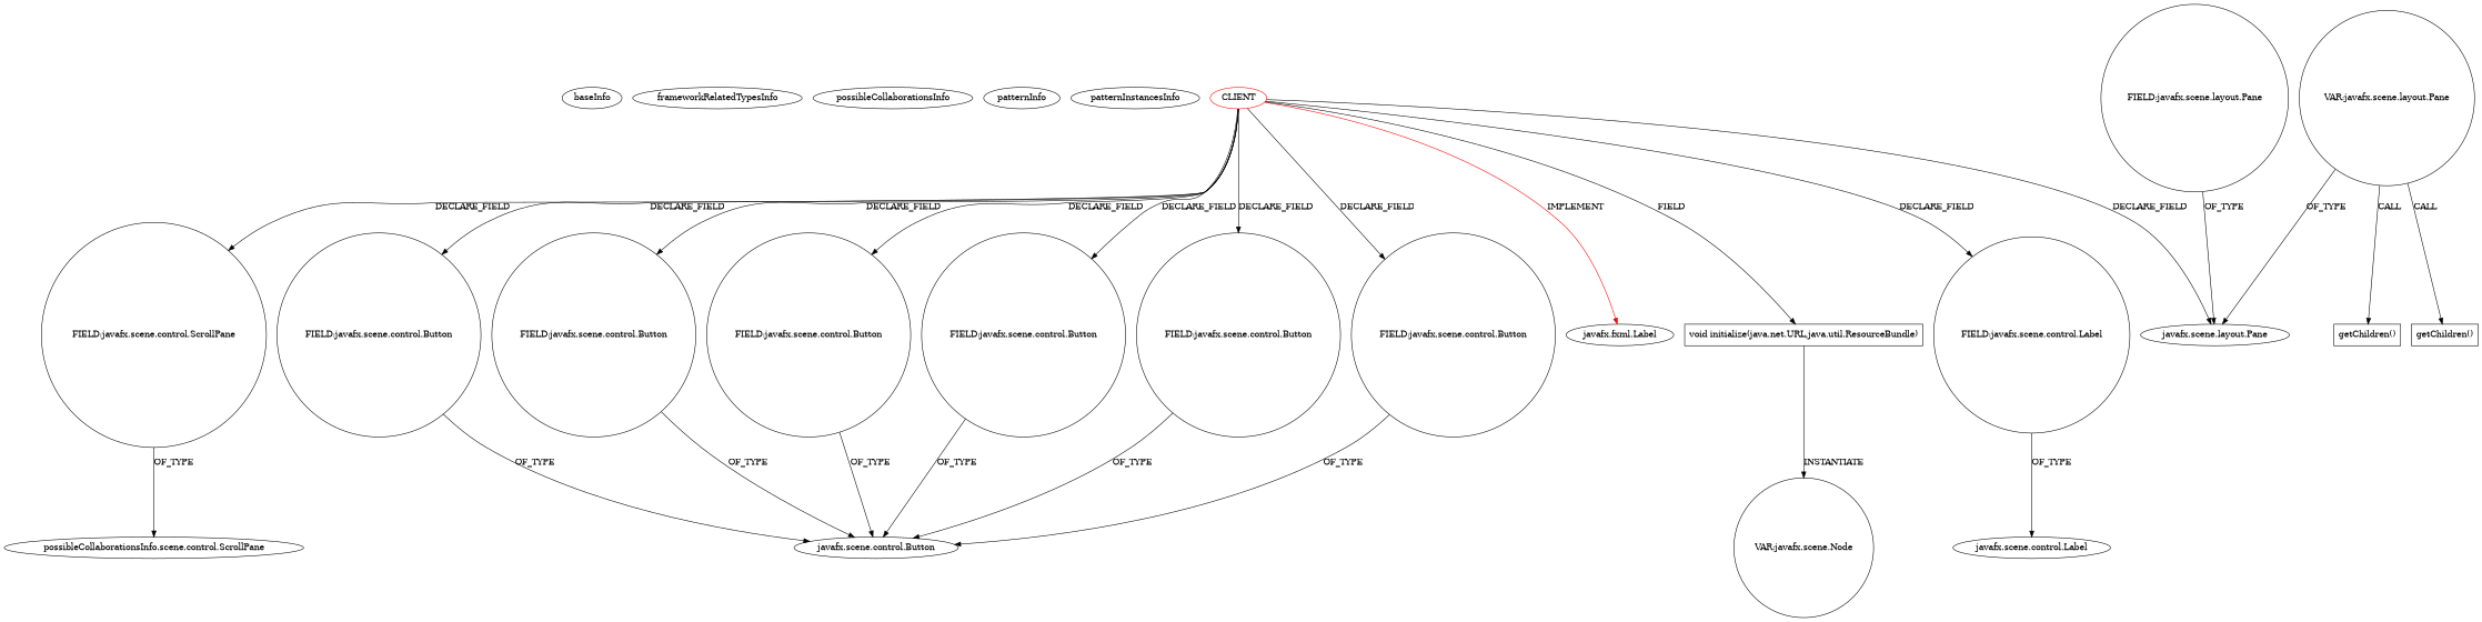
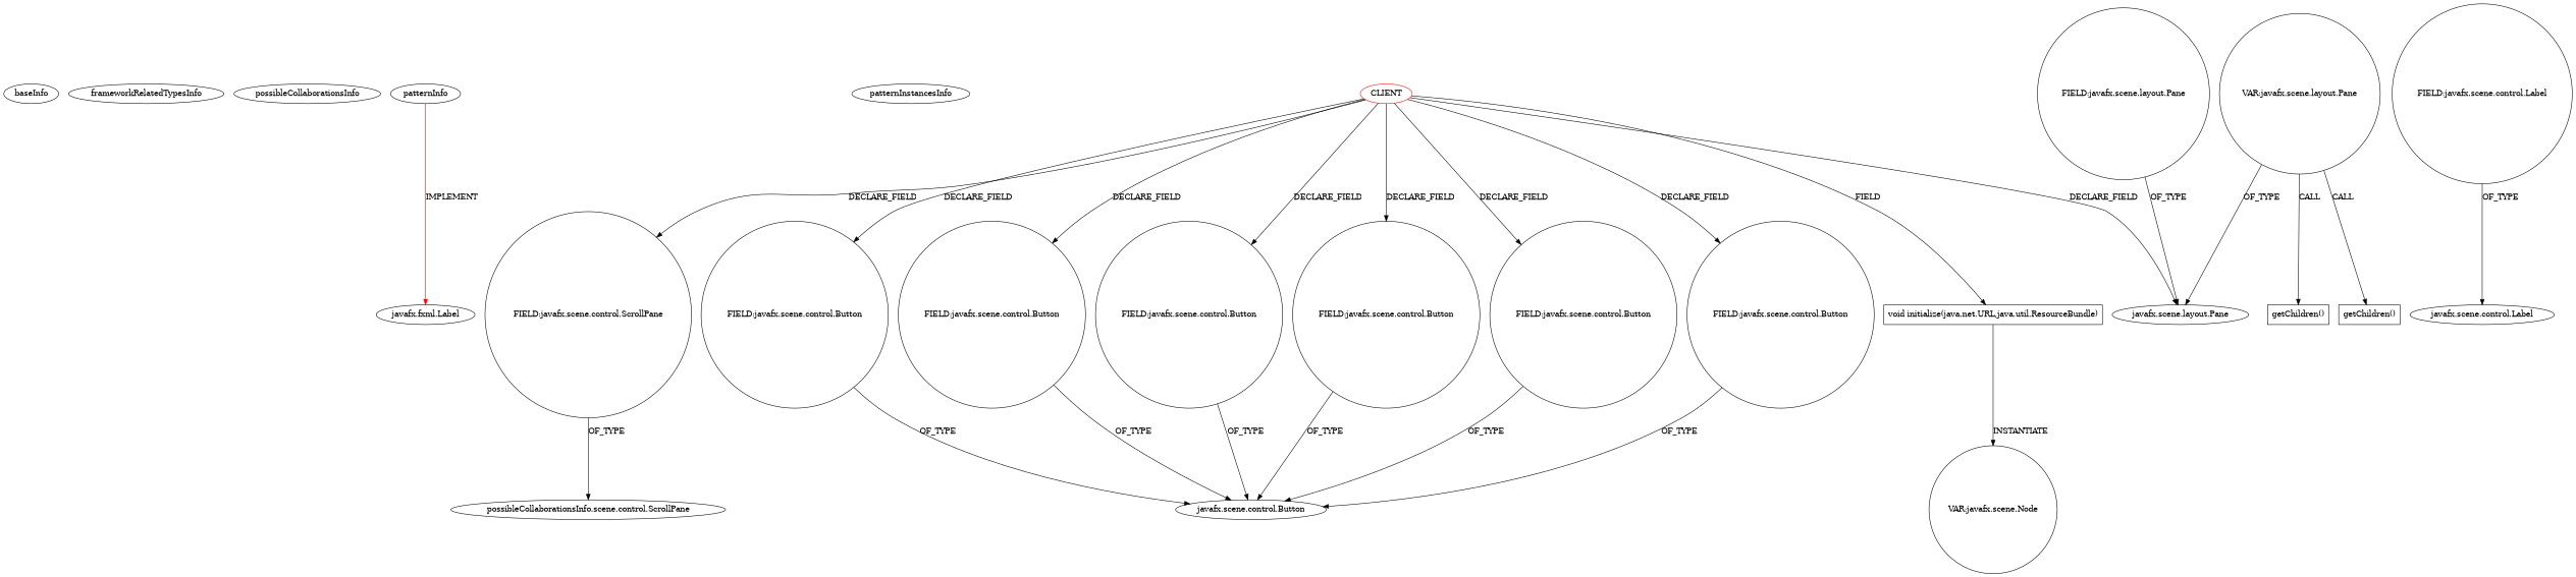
  digraph {
    node [isFrameworkType=false vertexType=FIELD_DECLARATION]
    baseInfo [category=pattern graphId=2240 isAnonymous=false possibleRelation=false isFrameworkType="" vertexType=""]
    frameworkRelatedTypesInfo [0="javafx.fxml.Initializable" isFrameworkType="" vertexType=""]
    possibleCollaborationsInfo [isFrameworkType="" vertexType=""]
    patternInfo [frequency=2.0 patternRootClient=0 isFrameworkType="" vertexType=""]
    patternInstancesInfo [0="dony1990-ProsDesktop~/dony1990-ProsDesktop/ProsDesktop-master/src/nicon/NiconDesktop/guifx/NiconImage/NiconImageFXMLController.java~NiconImageFXMLController~2548" 1="RomeoGolf-BC~/RomeoGolf-BC/BC-master/src/romeogolf/bc/MainController.java~MainController~1142" isFrameworkType="" vertexType=""]
    n6 [label="FIELD:javafx.scene.control.ScrollPane" shape=circle]
    n7 [label="possibleCollaborationsInfo.scene.control.ScrollPane" vertexType=FRAMEWORK_CLASS_TYPE]
    n8 [color=red label=CLIENT vertexType=ROOT_CLIENT_CLASS_DECLARATION]
    n9 [label="FIELD:javafx.scene.control.Button" shape=circle]
    n10 [label="FIELD:javafx.scene.control.Button" shape=circle]
    n11 [label="FIELD:javafx.scene.control.Button" shape=circle]
    n12 [label="FIELD:javafx.scene.control.Button" shape=circle]
    n13 [label="FIELD:javafx.scene.control.Button" shape=circle]
    n14 [label="FIELD:javafx.scene.control.Button" shape=circle]
    n15 [label="javafx.fxml.Label" vertexType=FRAMEWORK_INTERFACE_TYPE]
    n16 [label="void initialize(java.net.URL,java.util.ResourceBundle)" shape=box vertexType=OVERRIDING_METHOD_DECLARATION]
    n17 [label="FIELD:javafx.scene.control.Label" shape=circle]
    n18 [label="javafx.scene.layout.Pane" vertexType=FRAMEWORK_CLASS_TYPE]
    n19 [label="javafx.scene.control.Button" vertexType=FRAMEWORK_CLASS_TYPE]
    n20 [label="FIELD:javafx.scene.layout.Pane" shape=circle]
    n21 [label="VAR:javafx.scene.Node" shape=circle vertexType=VARIABLE_EXPRESION]
    n22 [label="javafx.scene.control.Label" vertexType=FRAMEWORK_CLASS_TYPE]
    n23 [label="VAR:javafx.scene.layout.Pane" shape=circle vertexType=VARIABLE_EXPRESION]
    n24 [label="getChildren()" shape=box vertexType=INSIDE_CALL]
    n25 [label="getChildren()" shape=box vertexType=INSIDE_CALL]
    n6 -> n7 [label=OF_TYPE]
    n8 -> n6 [label=DECLARE_FIELD]
    n8 -> n9 [label=DECLARE_FIELD]
    n8 -> n10 [label=DECLARE_FIELD]
    n8 -> n11 [label=DECLARE_FIELD]
    n8 -> n12 [label=DECLARE_FIELD]
    n8 -> n13 [label=DECLARE_FIELD]
    n8 -> n14 [label=DECLARE_FIELD]
-   n8 -> n15 [color=red label=IMPLEMENT]
+   patternInfo -> n15 [color=red label=IMPLEMENT]
    n8 -> n16 [label=FIELD]
-   n8 -> n17 [label=DECLARE_FIELD]
    n8 -> n18 [label=DECLARE_FIELD]
    n9 -> n19 [label=OF_TYPE]
    n10 -> n19 [label=OF_TYPE]
    n11 -> n19 [label=OF_TYPE]
    n12 -> n19 [label=OF_TYPE]
    n13 -> n19 [label=OF_TYPE]
    n14 -> n19 [label=OF_TYPE]
    n16 -> n21 [label=INSTANTIATE]
    n17 -> n22 [label=OF_TYPE]
    n20 -> n18 [label=OF_TYPE]
    n23 -> n18 [label=OF_TYPE]
    n23 -> n24 [label=CALL]
    n23 -> n25 [label=CALL]
  }
